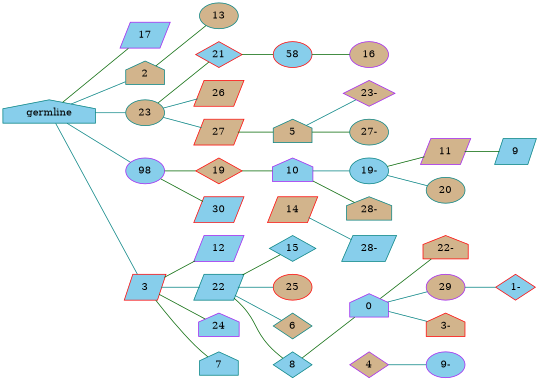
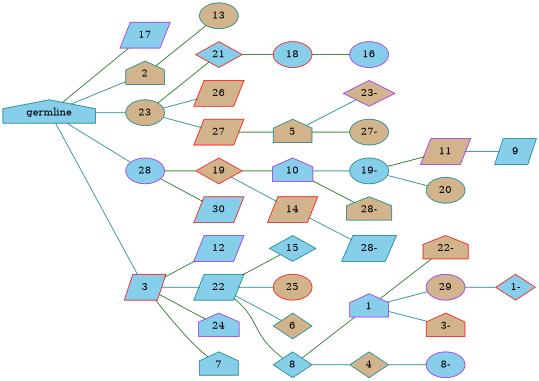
  graph {
    rankdir=LR
    node [color=teal fillcolor=skyblue shape=parallelogram style=filled]
    edge [color=teal]
    n1 [label=germline shape=house]
    n2 [color=purple label=17]
    n3 [fillcolor=tan label=2 shape=house]
    n4 [fillcolor=tan label=23 shape=ellipse]
-   n5 [color=purple label=98 shape=ellipse]
+   n5 [color=purple label=28 shape=ellipse]
    n6 [color=red label=3]
    n7 [fillcolor=tan label=13 shape=ellipse]
    n8 [color=red label=21 shape=diamond]
    n9 [color=red fillcolor=tan label=26]
    n10 [color=red fillcolor=tan label=27]
    n11 [color=red fillcolor=tan label=19 shape=diamond]
    n12 [color=red label=30]
    n13 [color=purple label=12]
    n14 [label=22]
    n15 [color=purple label=24 shape=house]
    n16 [label=7 shape=house]
-   n17 [color=red label=58 shape=ellipse]
+   n17 [color=red label=18 shape=ellipse]
    n18 [fillcolor=tan label=5 shape=house]
-   n19 [color=purple fillcolor=tan label=16 shape=ellipse]
+   n19 [color=purple label=16 shape=ellipse]
    n20 [color=purple fillcolor=tan label="23-" shape=diamond]
    n21 [fillcolor=tan label="27-" shape=ellipse]
    n22 [color=purple label=10 shape=house]
    n23 [color=red fillcolor=tan label=14]
    n24 [label="19-" shape=ellipse]
    n25 [fillcolor=tan label="28-" shape=house]
    n26 [label="28-"]
    n27 [color=purple fillcolor=tan label=11]
    n28 [fillcolor=tan label=20 shape=ellipse]
    n29 [label=9]
    n30 [label=15 shape=diamond]
    n31 [color=red fillcolor=tan label=25 shape=ellipse]
    n32 [fillcolor=tan label=6 shape=diamond]
    n33 [label=8 shape=diamond]
-   n34 [color=purple label=0 shape=house]
-   n35 [color=purple fillcolor=tan label=4 shape=diamond]
+   n34 [color=purple label=1 shape=house]
+   n35 [fillcolor=tan label=4 shape=diamond]
    n36 [color=red fillcolor=tan label="22-" shape=house]
    n37 [color=purple fillcolor=tan label=29 shape=ellipse]
    n38 [color=red fillcolor=tan label="3-" shape=house]
-   n39 [color=purple label="9-" shape=ellipse]
+   n39 [color=purple label="8-" shape=ellipse]
    n40 [color=red label="1-" shape=diamond]
    n1 -- n2 [color=darkgreen]
    n1 -- n3
    n1 -- n4
    n1 -- n5
    n1 -- n6
    n3 -- n7 [color=darkgreen]
    n4 -- n8 [color=darkgreen]
    n4 -- n9
    n4 -- n10
    n5 -- n11 [color=darkgreen]
    n5 -- n12 [color=darkgreen]
    n6 -- n13 [color=darkgreen]
    n6 -- n14
    n6 -- n15 [color=darkgreen]
    n6 -- n16 [color=darkgreen]
    n8 -- n17 [color=darkgreen]
    n10 -- n18 [color=darkgreen]
    n11 -- n22 [color=darkgreen]
+   n11 -- n23
    n14 -- n30 [color=darkgreen]
    n14 -- n31
    n14 -- n32
    n14 -- n33 [color=darkgreen]
    n17 -- n19 [color=darkgreen]
    n18 -- n20
    n18 -- n21 [color=darkgreen]
    n22 -- n24
    n22 -- n25 [color=darkgreen]
    n23 -- n26
    n24 -- n27 [color=darkgreen]
    n24 -- n28
-   n27 -- n29 [color=darkgreen]
+   n27 -- n29
    n33 -- n34 [color=darkgreen]
+   n33 -- n35
    n34 -- n36 [color=darkgreen]
    n34 -- n37
    n34 -- n38
    n35 -- n39
    n37 -- n40
  }
